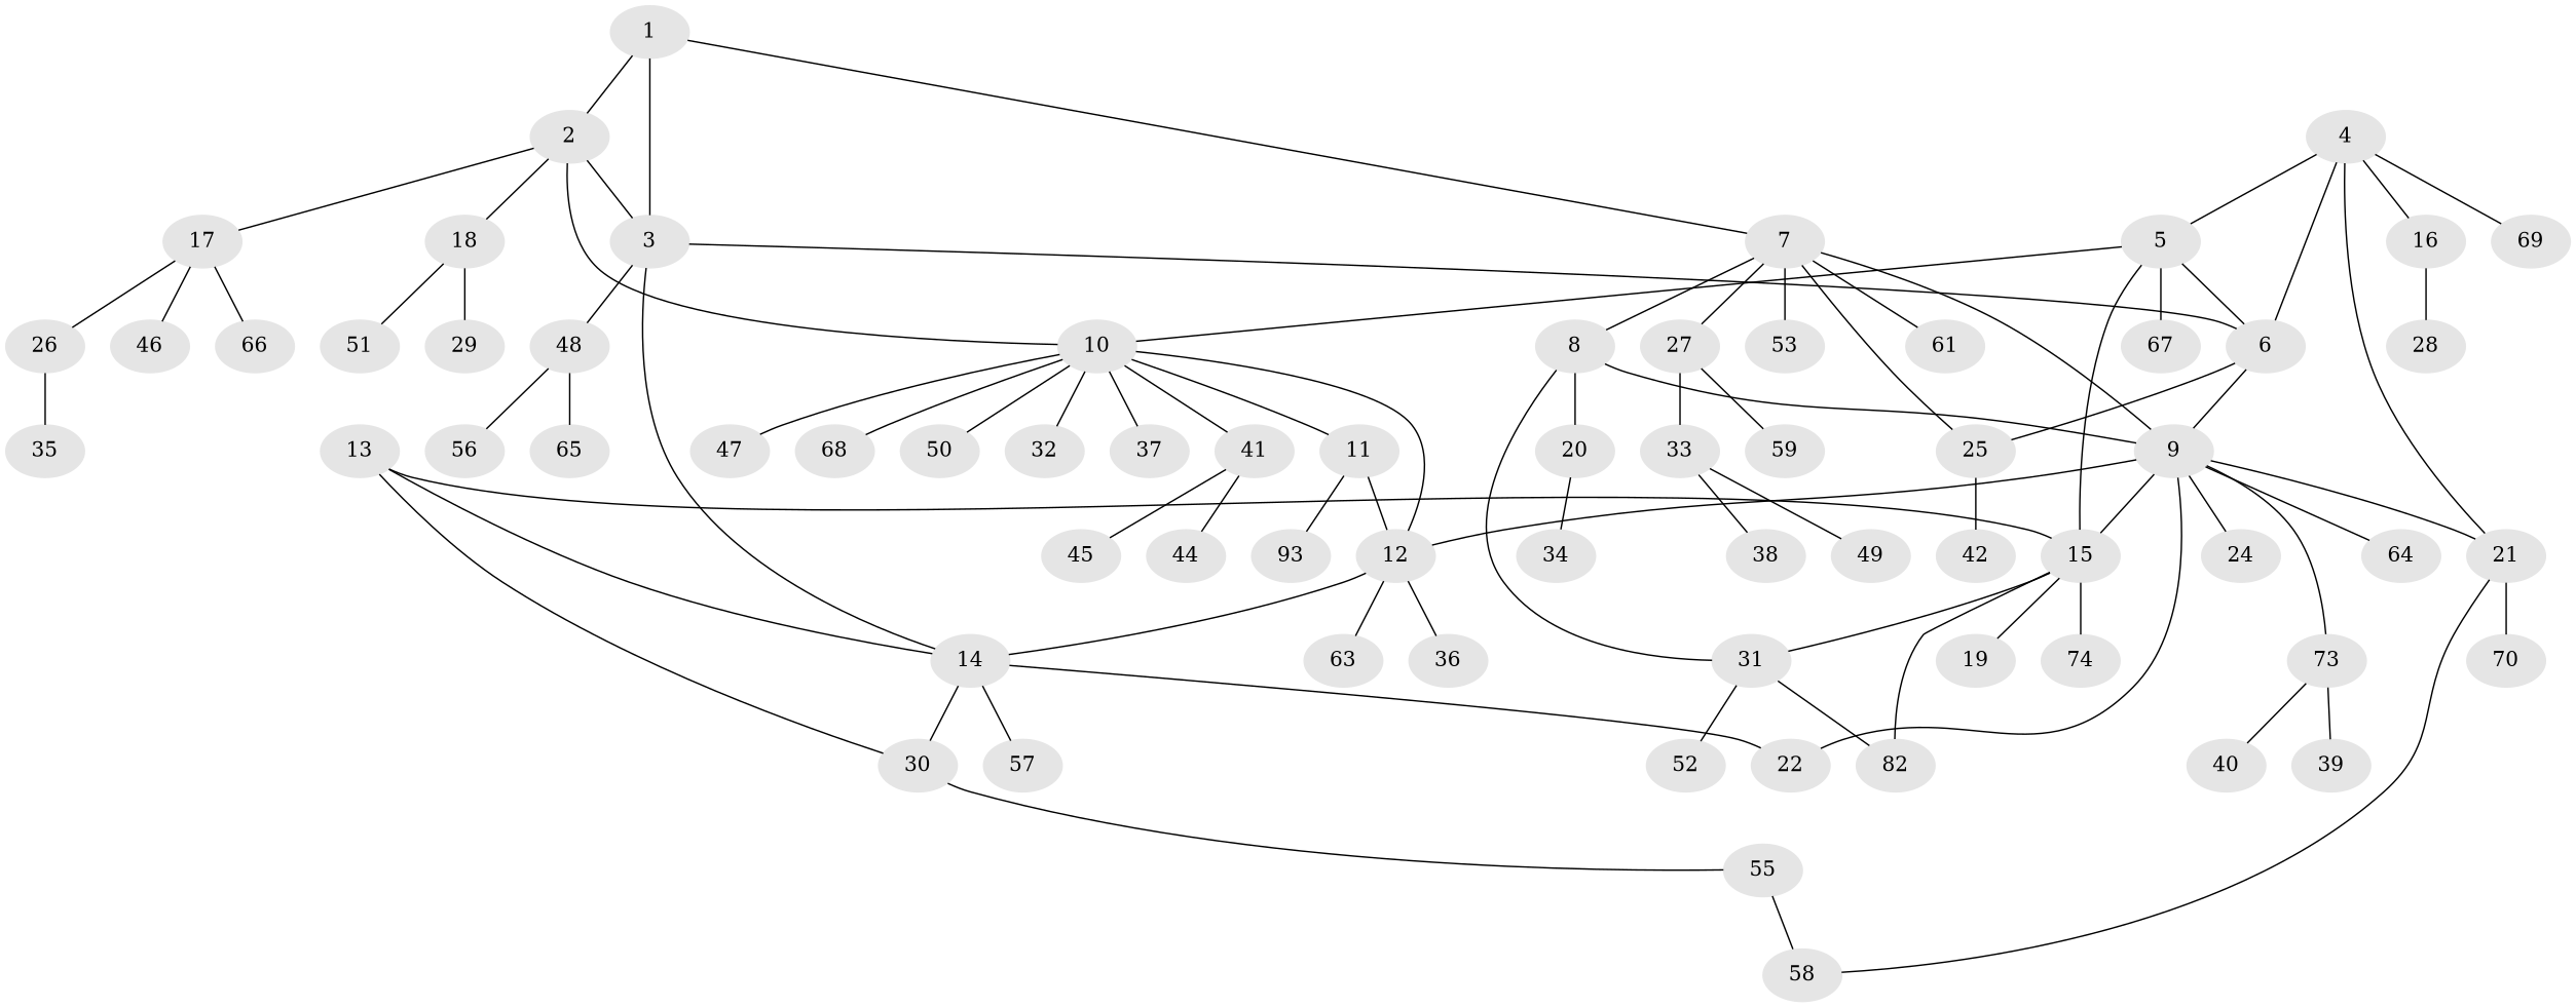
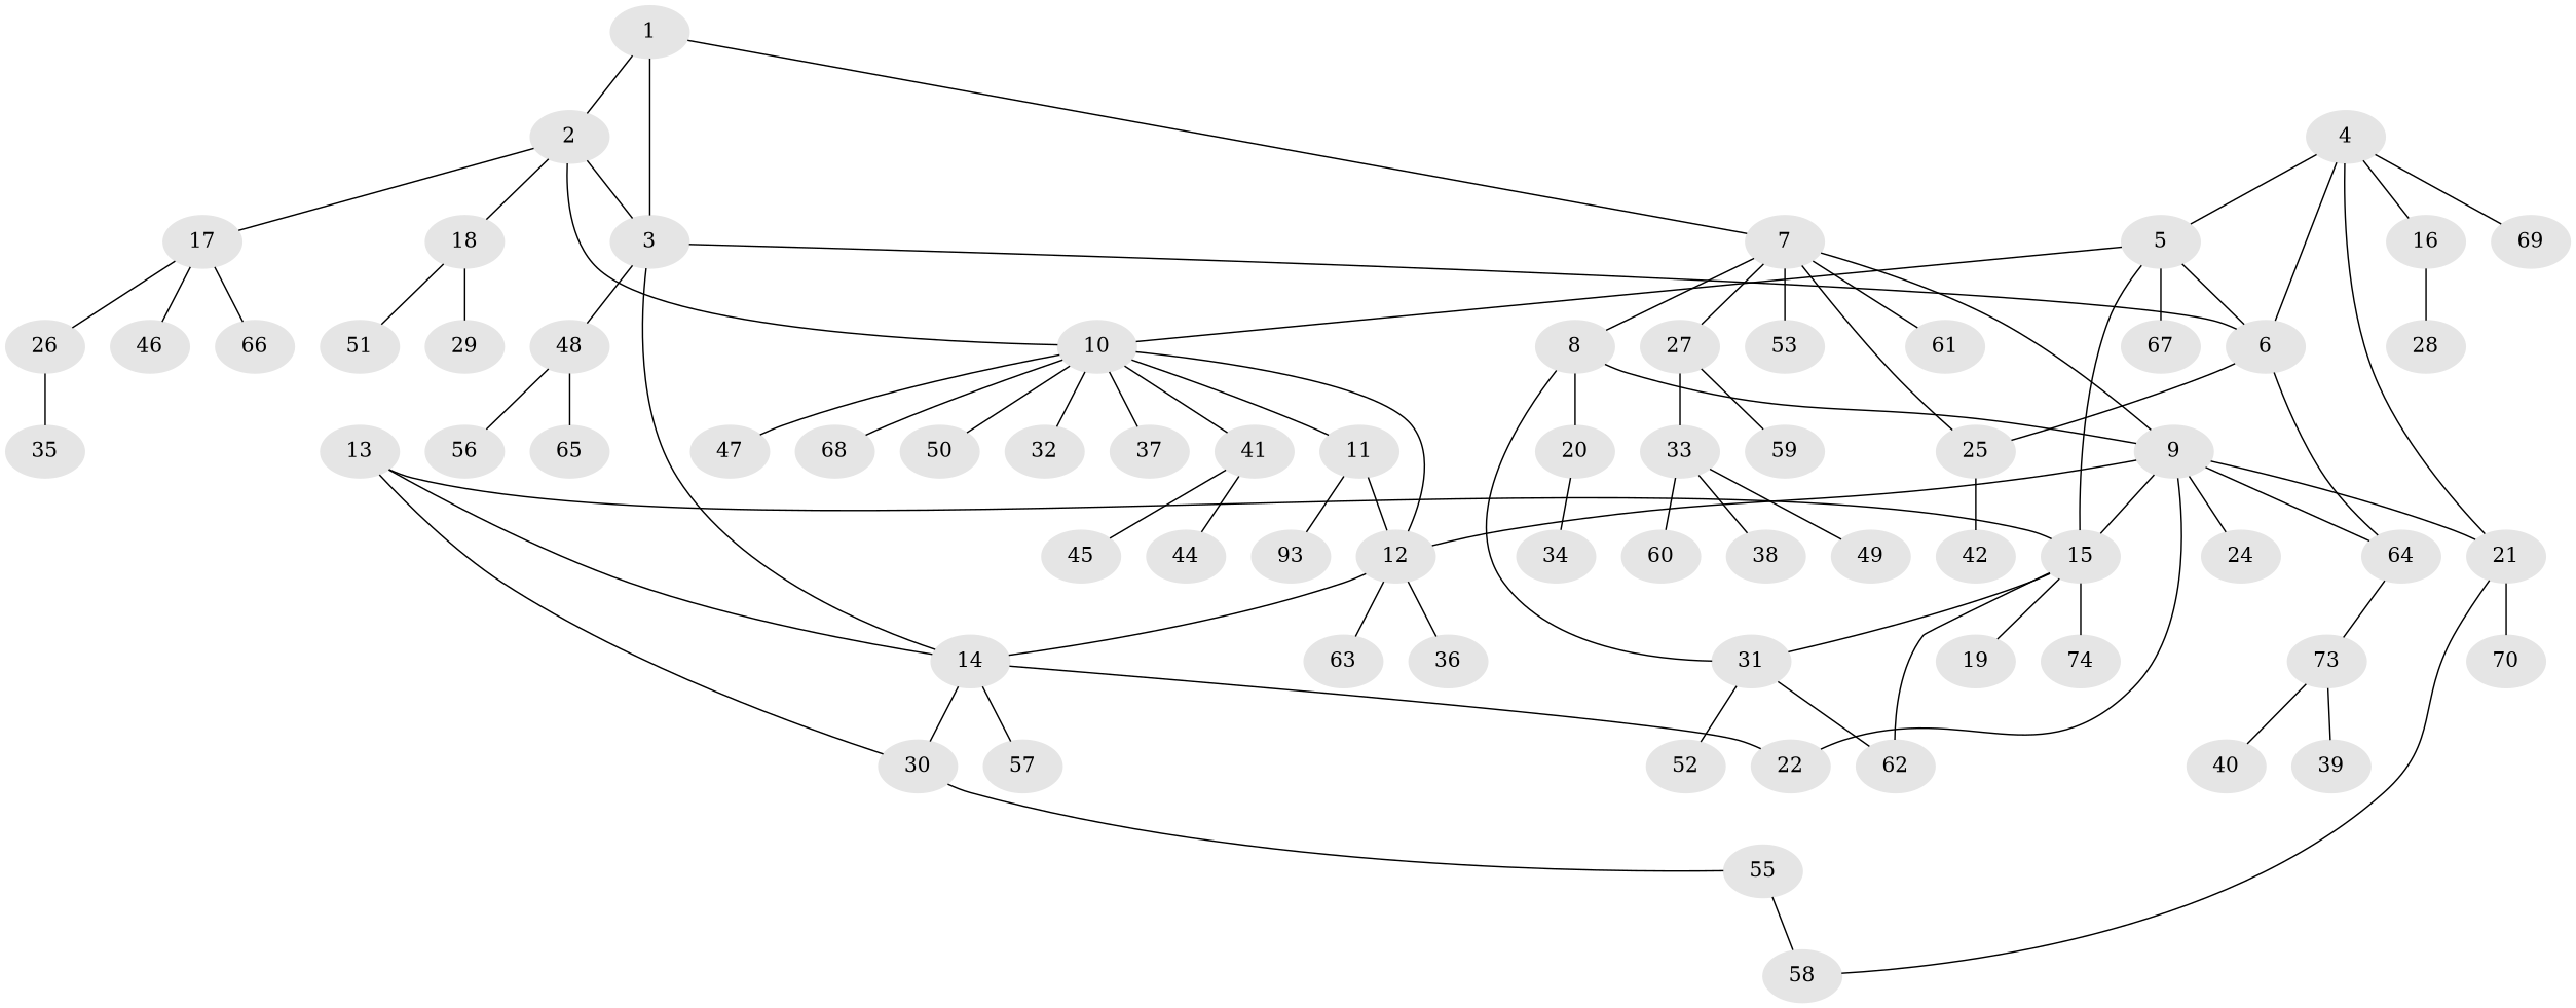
  graph {
    node [color=gray90 style=filled]
    1
    2
    3
    7
    10
    17
    18
    6
    14
    48
    9
    25
    8
    27
    53
    61
    50
    12
    11
    32
    37
    41
    47
    68
    26
    46
    66
    51
    29
    22
    30
    57
    56
    65
    4
    5
    16
    21
    69
    15
    67
    28
    58
    70
    31
    19
    n47 [label=74]
-   62 [label=82]
+   62
    64
    n50 [label=73]
    24
    42
    20
    33
    59
    34
    52
    36
    63
    39
    40
    n62 [label=93]
    44
    45
    13
    55
    35
    38
    49
+   60
    1 -- 2
    1 -- 3
    1 -- 7
    2 -- 3
    2 -- 10
    2 -- 17
    2 -- 18
    3 -- 6
    3 -- 14
    3 -- 48
    7 -- 9
    7 -- 25
    7 -- 8
    7 -- 27
    7 -- 53
    7 -- 61
    10 -- 50
    10 -- 12
    10 -- 11
    10 -- 32
    10 -- 37
    10 -- 41
    10 -- 47
    10 -- 68
    17 -- 26
    17 -- 46
    17 -- 66
    18 -- 51
    18 -- 29
-   6 -- 9
+   6 -- 64
    6 -- 25
    14 -- 22
    14 -- 30
    14 -- 57
    48 -- 56
    48 -- 65
    9 -- 12
    9 -- 22
    9 -- 21
    9 -- 15
    9 -- 64
-   9 -- n50
+   64 -- n50
    9 -- 24
    25 -- 42
    8 -- 9
    8 -- 31
    8 -- 20
    27 -- 33
    27 -- 59
    12 -- 14
    12 -- 36
    12 -- 63
    11 -- 12
    11 -- n62
    41 -- 44
    41 -- 45
    26 -- 35
    30 -- 55
    4 -- 6
    4 -- 5
    4 -- 16
    4 -- 21
    4 -- 69
    5 -- 10
    5 -- 6
    5 -- 15
    5 -- 67
    16 -- 28
    21 -- 58
    21 -- 70
    15 -- 31
    15 -- 19
    15 -- n47
    15 -- 62
    31 -- 62
    31 -- 52
    n50 -- 39
    n50 -- 40
    20 -- 34
    33 -- 38
    33 -- 49
+   33 -- 60
    13 -- 14
    13 -- 30
    13 -- 15
    55 -- 58
  }
